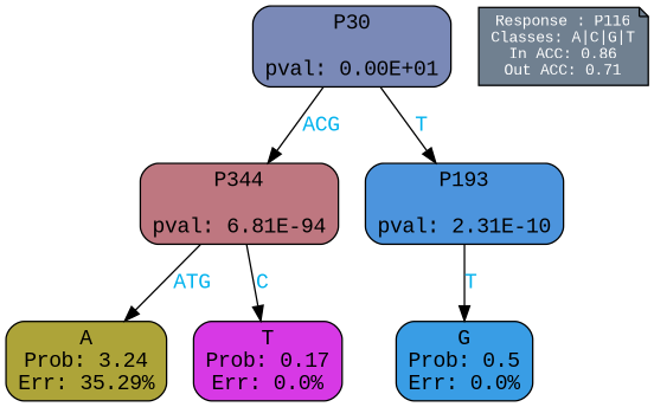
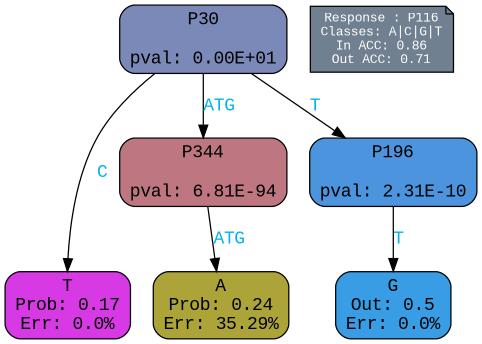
  digraph {
    fontname="Liberation Mono"
    ranksep=equally
    splines=polylines
    node [color=black fontname="Liberation Mono" shape=box style="filled, rounded"]
    edge [fontcolor=deepskyblue2 fontname="Liberation Mono"]
-   n1 [fillcolor="#ada439" label="A\nProb: 3.24\nErr: 35.29%"]
+   n1 [fillcolor="#ada439" label="A\nProb: 0.24\nErr: 35.29%"]
    n2 [fillcolor="#d739e5" label="T\nProb: 0.17\nErr: 0.0%"]
-   n3 [fillcolor="#399de5" label="G\nProb: 0.5\nErr: 0.0%"]
+   n3 [fillcolor="#399de5" label="G\nOut: 0.5\nErr: 0.0%"]
    n4 [align=left fillcolor=slategray fontcolor=white fontsize=10 label="Response : P116\nClasses: A|C|G|T\nIn ACC: 0.86\nOut ACC: 0.71\n" shape=note style=filled]
    n5 [fillcolor="#7a89b7" label="P30\n\npval: 0.00E+01"]
    n6 [fillcolor="#be7780" label="P344\n\npval: 6.81E-94"]
-   n7 [fillcolor="#4c94dd" label="P193\n\npval: 2.31E-10"]
+   n7 [fillcolor="#4c94dd" label="P196\n\npval: 2.31E-10"]
    subgraph sub_1 {
      rank=same
      n1
      n2
      n3
    }
    subgraph sub_2 {
      rank=same
      n4
      n5
    }
-   n5 -> n6 [label=ACG]
+   n5 -> n6 [label=ATG]
    n5 -> n7 [label=T]
    n6 -> n1 [label=ATG]
-   n6 -> n2 [label=C]
+   n5 -> n2 [label=C]
    n7 -> n3 [label=T]
  }
